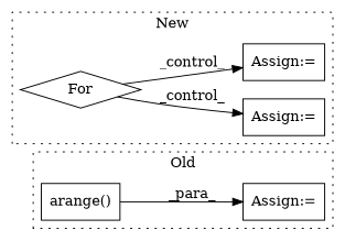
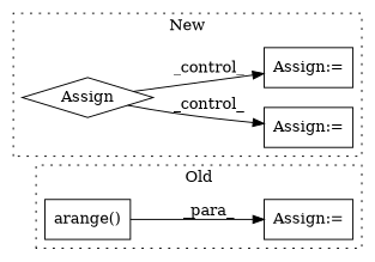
  digraph {
    rankdir=LR
    node [a=68 l=3 shape=box]
    n1 [a=75 l="13,1" label="arange()" s="5884,5919"]
    n2 [label="Assign:=" s=5881]
-   n3 [a=107 l="4,14" label=For s="5208,5244" shape=diamond]
+   n3 [a=107 l="4,14" label=Assign s="5208,5244" shape=diamond]
    n4 [label="Assign:=" s=5550]
    n5 [label="Assign:=" s=5376]
    subgraph cluster_1 {
      label=Old
      style=dotted
      n1
      n2
    }
    subgraph cluster_2 {
      label=New
      style=dotted
      n3
      n4
      n5
    }
    n1 -> n2 [label=_para_]
    n3 -> n4 [label=_control_]
    n3 -> n5 [label=_control_]
  }
